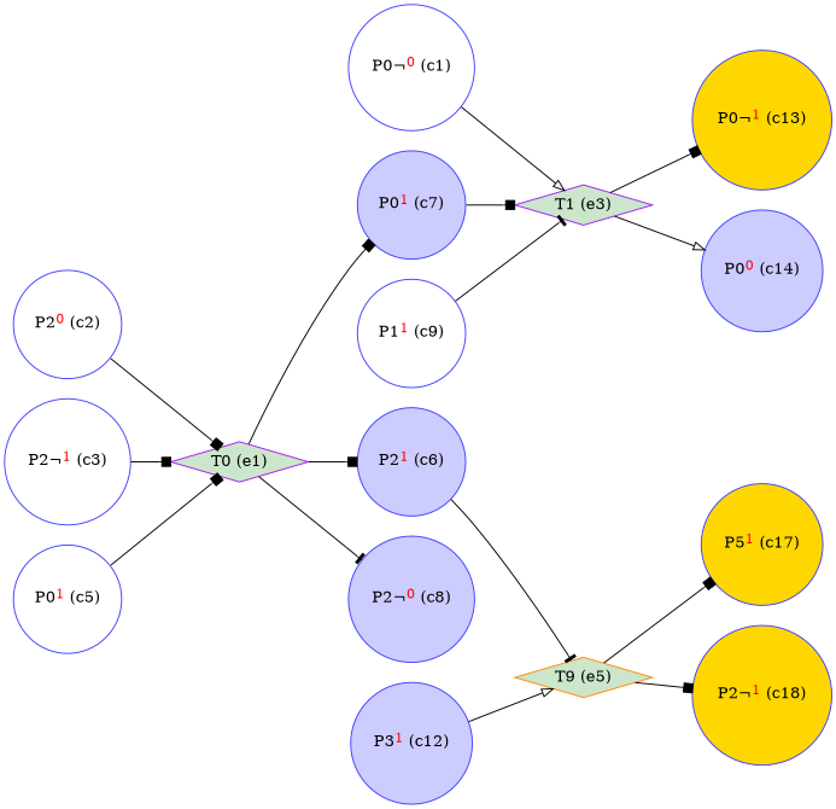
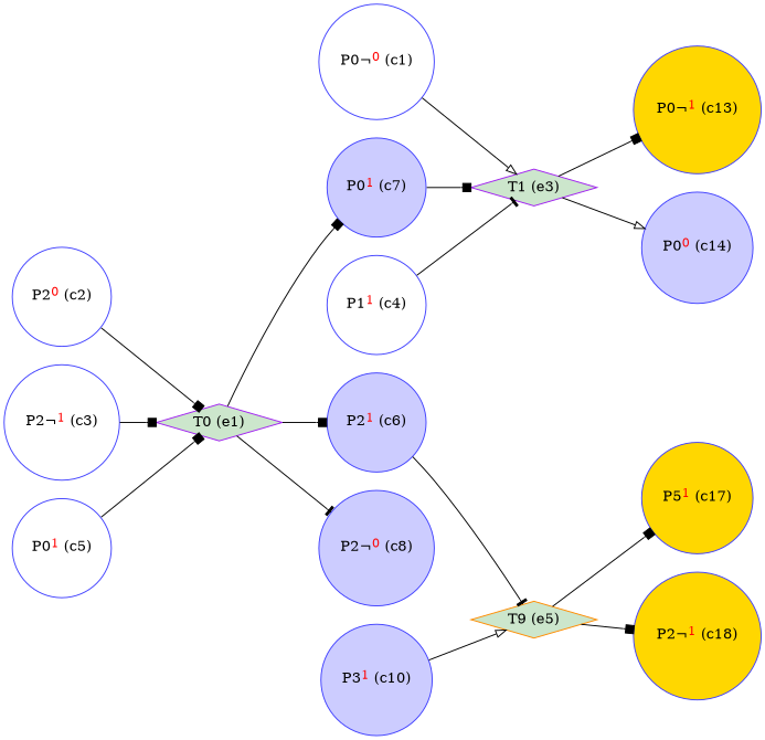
  digraph {
    rankdir=LR
    node [color="#4040ff" fillcolor=transparent shape=circle style=filled]
    edge [arrowhead=box]
    n1 [label=<P0¬<FONT COLOR="red"><SUP>0</SUP></FONT>&nbsp;(c1)>]
    n2 [color=purple fillcolor="#cce6cc" label="T1 (e3)" shape=diamond]
    n3 [fillcolor=gold label=<P0¬<FONT COLOR="red"><SUP>1</SUP></FONT>&nbsp;(c13)>]
    n4 [fillcolor="#ccccff" label=<P0<FONT COLOR="red"><SUP>0</SUP></FONT>&nbsp;(c14)>]
-   n5 [fillcolor="#ccccff" label=<P3<FONT COLOR="red"><SUP>1</SUP></FONT>&nbsp;(c12)>]
+   n5 [fillcolor="#ccccff" label=<P3<FONT COLOR="red"><SUP>1</SUP></FONT>&nbsp;(c10)>]
    n6 [color=darkorange fillcolor="#cce6cc" label="T9 (e5)" shape=diamond]
    n7 [label=<P2<FONT COLOR="red"><SUP>0</SUP></FONT>&nbsp;(c2)>]
    n8 [color=purple fillcolor="#cce6cc" label="T0 (e1)" shape=diamond]
    n9 [fillcolor="#ccccff" label=<P2<FONT COLOR="red"><SUP>1</SUP></FONT>&nbsp;(c6)>]
    n10 [fillcolor="#ccccff" label=<P0<FONT COLOR="red"><SUP>1</SUP></FONT>&nbsp;(c7)>]
    n11 [fillcolor="#ccccff" label=<P2¬<FONT COLOR="red"><SUP>0</SUP></FONT>&nbsp;(c8)>]
    n12 [label=<P2¬<FONT COLOR="red"><SUP>1</SUP></FONT>&nbsp;(c3)>]
-   n13 [label=<P1<FONT COLOR="red"><SUP>1</SUP></FONT>&nbsp;(c9)>]
+   n13 [label=<P1<FONT COLOR="red"><SUP>1</SUP></FONT>&nbsp;(c4)>]
    n14 [label=<P0<FONT COLOR="red"><SUP>1</SUP></FONT>&nbsp;(c5)>]
    n15 [fillcolor=gold label=<P5<FONT COLOR="red"><SUP>1</SUP></FONT>&nbsp;(c17)>]
    n16 [fillcolor=gold label=<P2¬<FONT COLOR="red"><SUP>1</SUP></FONT>&nbsp;(c18)>]
    n1 -> n2 [arrowhead=onormal]
    n2 -> n3
    n2 -> n4 [arrowhead=onormal]
    n5 -> n6 [arrowhead=onormal]
    n6 -> n15
    n6 -> n16
    n7 -> n8
    n8 -> n9
    n8 -> n10
    n8 -> n11 [arrowhead=tee]
    n9 -> n6 [arrowhead=tee]
    n10 -> n2
    n12 -> n8
    n13 -> n2 [arrowhead=tee]
    n14 -> n8
  }
